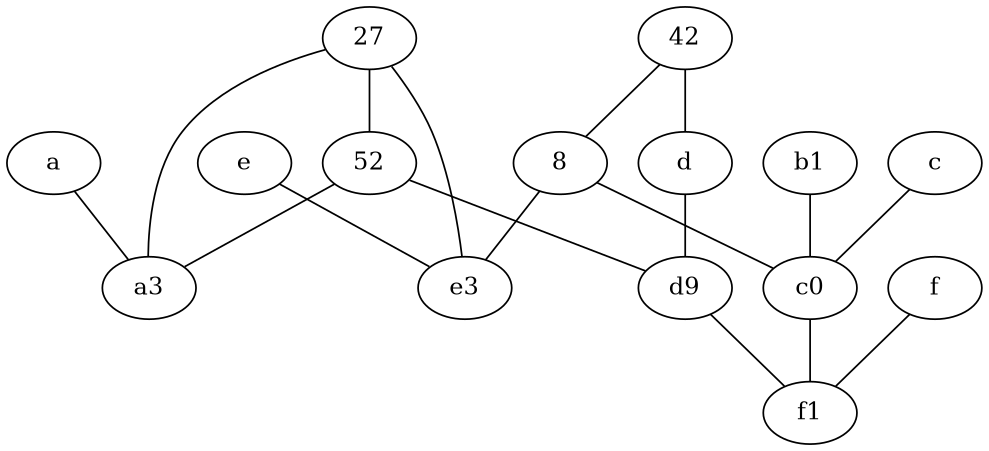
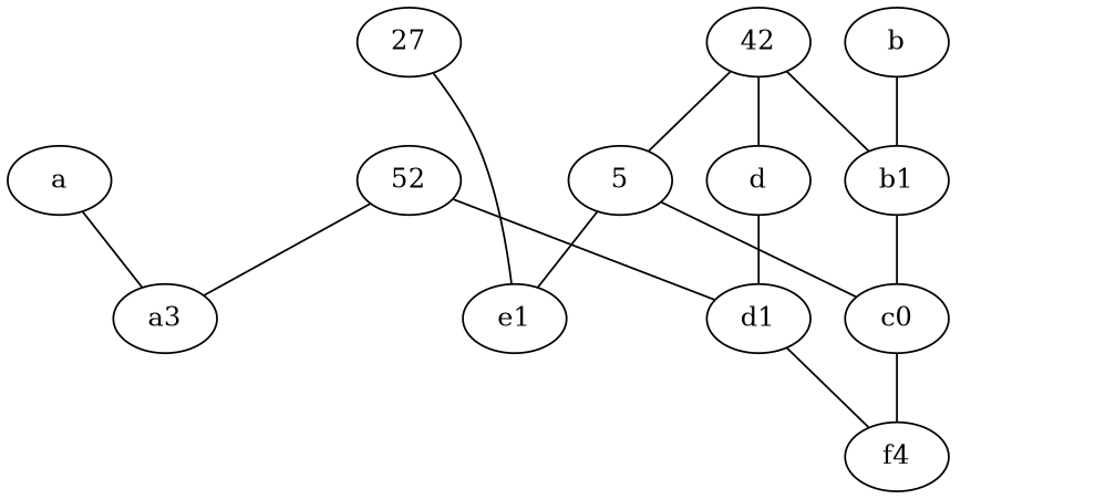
  graph {
    node [labelfontsize=50]
-   5 [label=8]
-   e1 [label=e3]
+   5
+   e1
    n3 [label=c0]
-   f1
+   f1 [label=f4]
    n5 [label=a3]
    27
    52
-   d1 [label=d9]
-   c
-   f
+   d1
+   b
    b1
    a
    d
    42
-   e
    5 -- e1
    5 -- n3
    n3 -- f1
    27 -- e1
-   27 -- n5
-   27 -- 52
    52 -- n5
    52 -- d1
    d1 -- f1
-   c -- n3
-   f -- f1
+   b -- b1
    b1 -- n3
    a -- n5
    d -- d1
    42 -- 5
+   42 -- b1
    42 -- d
-   e -- e1
  }
